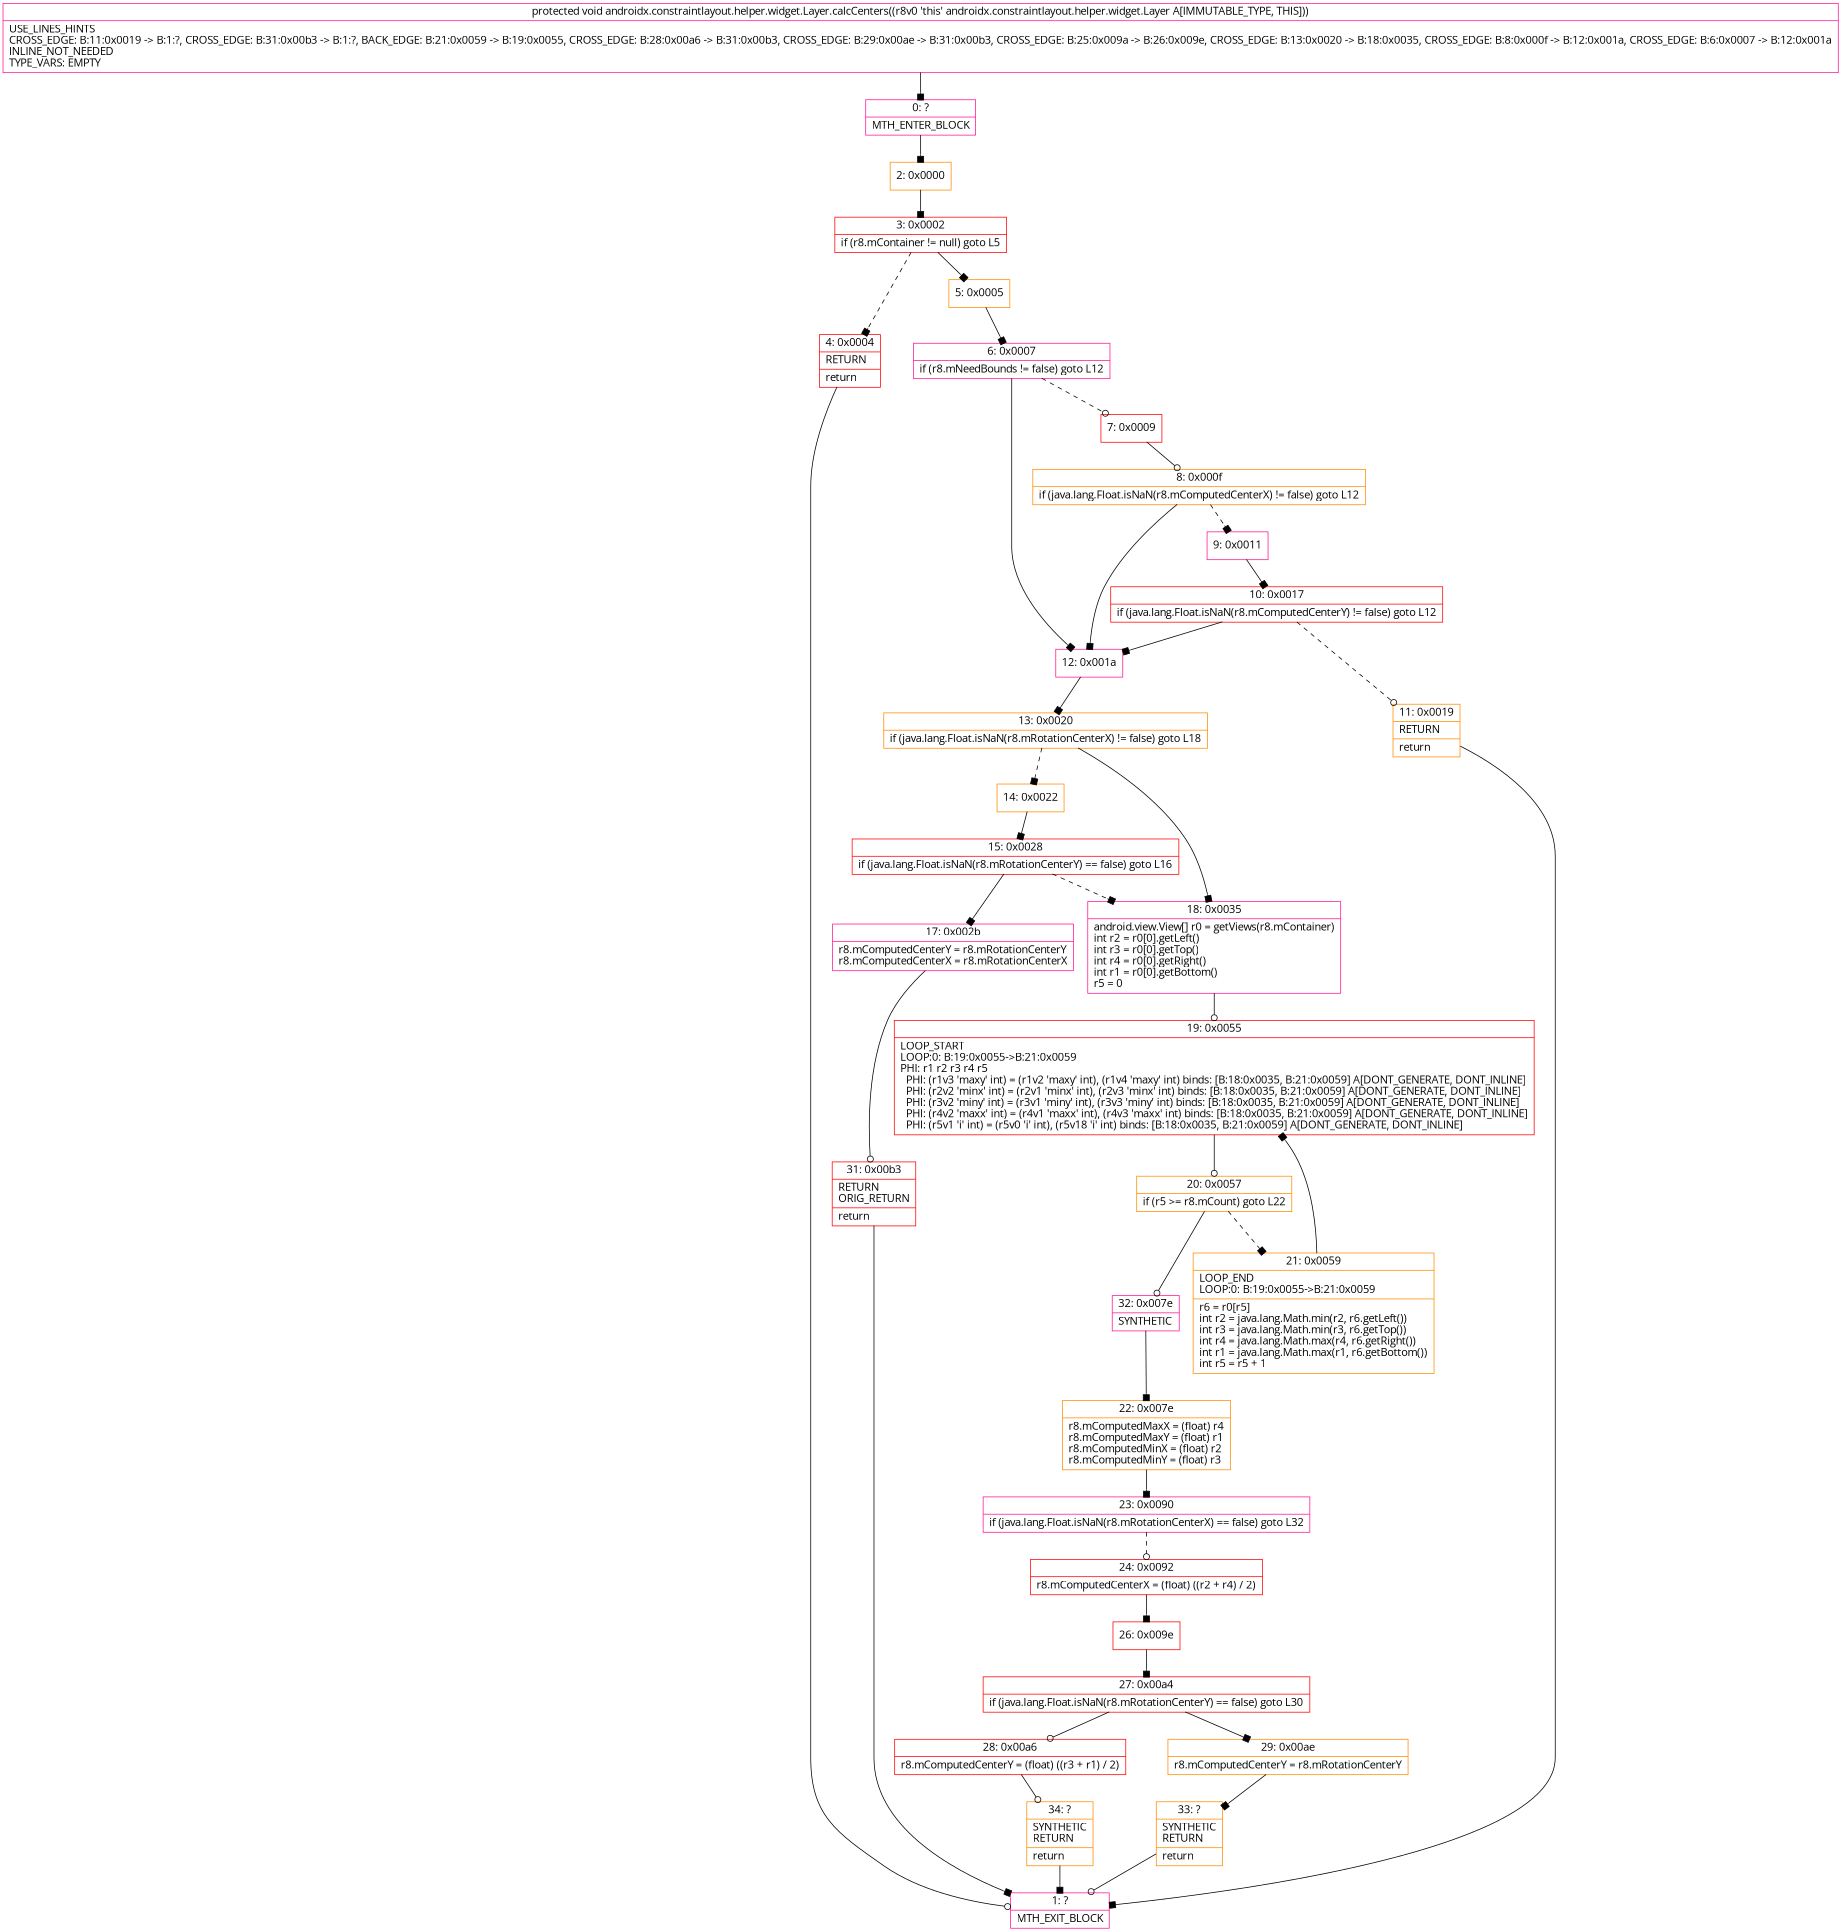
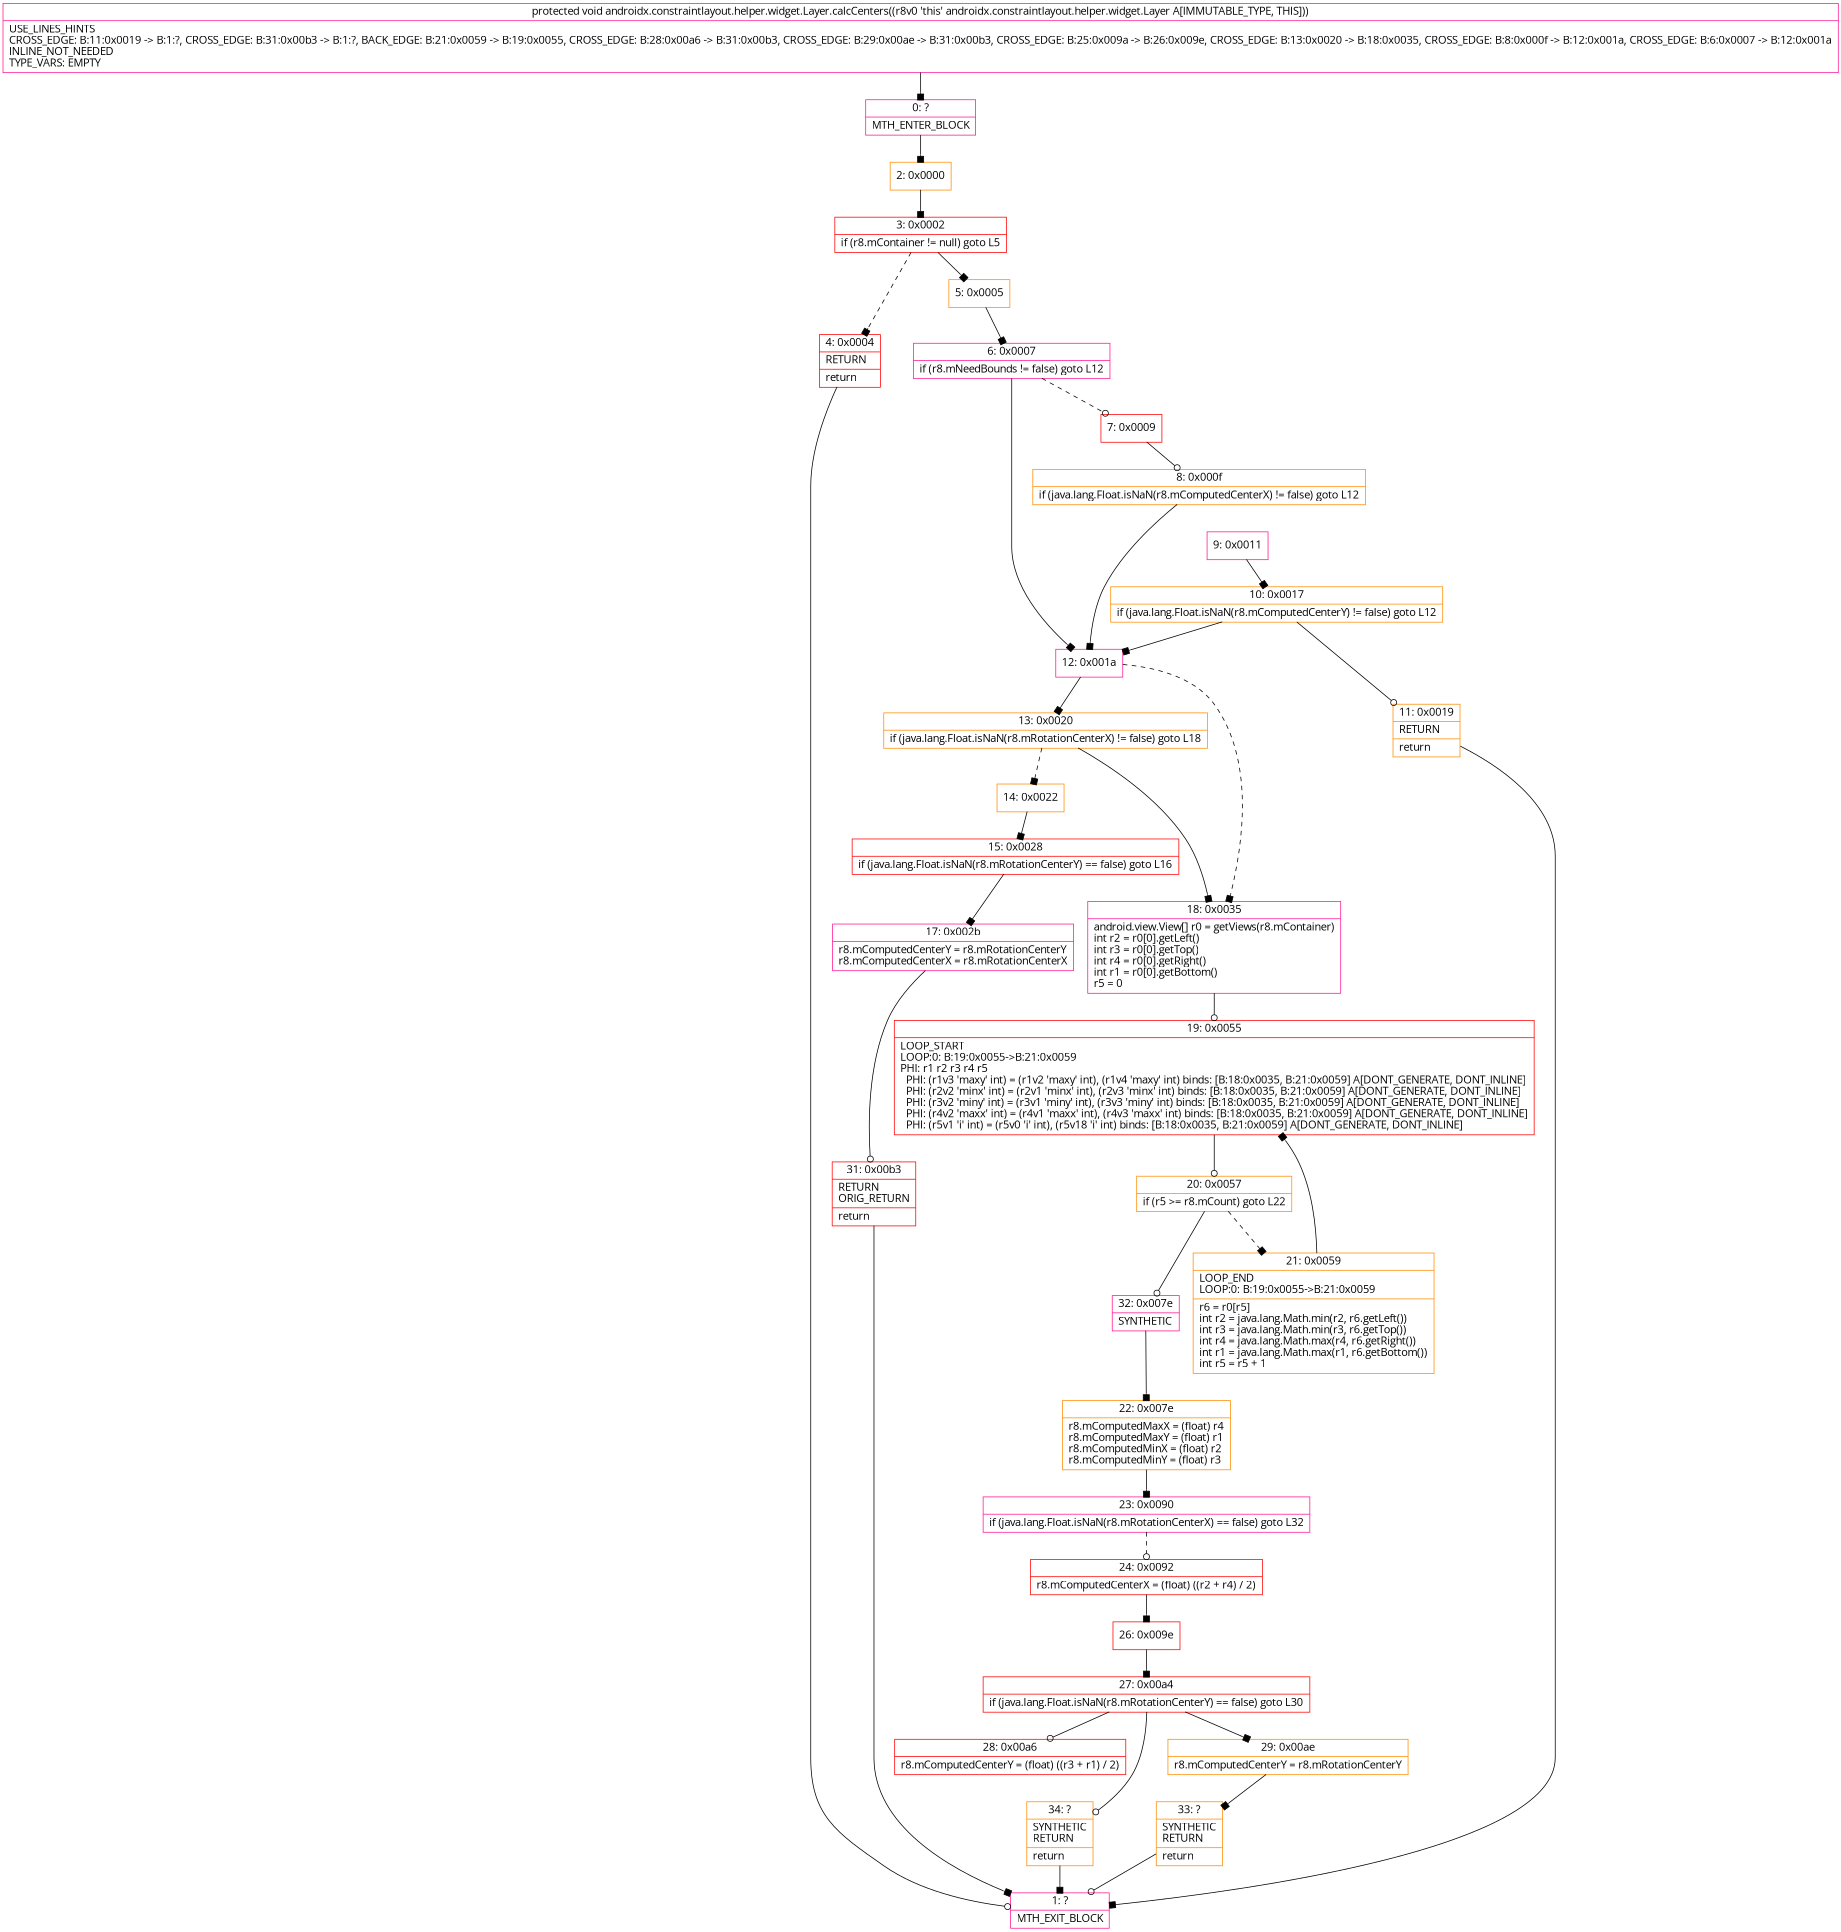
  digraph {
    fontname="Open Sans"
    node [color=darkorange fontname="Open Sans" shape=record]
    edge [arrowhead=box fontname="Open Sans"]
    n1 [color=deeppink label="{0\:\ ?|MTH_ENTER_BLOCK\l}"]
    n2 [label="{2\:\ 0x0000}"]
    n3 [color=red label="{3\:\ 0x0002|if (r8.mContainer != null) goto L5\l}"]
    n4 [color=red label="{4\:\ 0x0004|RETURN\l|return\l}"]
    n5 [label="{5\:\ 0x0005}"]
    n6 [color=deeppink label="{1\:\ ?|MTH_EXIT_BLOCK\l}"]
    n7 [color=deeppink label="{6\:\ 0x0007|if (r8.mNeedBounds != false) goto L12\l}"]
    n8 [color=red label="{7\:\ 0x0009}"]
    n9 [color=deeppink label="{12\:\ 0x001a}"]
    n10 [label="{8\:\ 0x000f|if (java.lang.Float.isNaN(r8.mComputedCenterX) != false) goto L12\l}"]
    n11 [label="{13\:\ 0x0020|if (java.lang.Float.isNaN(r8.mRotationCenterX) != false) goto L18\l}"]
    n12 [color=deeppink label="{9\:\ 0x0011}"]
-   n13 [color=red label="{10\:\ 0x0017|if (java.lang.Float.isNaN(r8.mComputedCenterY) != false) goto L12\l}"]
+   n13 [label="{10\:\ 0x0017|if (java.lang.Float.isNaN(r8.mComputedCenterY) != false) goto L12\l}"]
    n14 [label="{11\:\ 0x0019|RETURN\l|return\l}"]
    n15 [label="{14\:\ 0x0022}"]
    n16 [color=deeppink label="{18\:\ 0x0035|android.view.View[] r0 = getViews(r8.mContainer)\lint r2 = r0[0].getLeft()\lint r3 = r0[0].getTop()\lint r4 = r0[0].getRight()\lint r1 = r0[0].getBottom()\lr5 = 0\l}"]
    n17 [color=red label="{15\:\ 0x0028|if (java.lang.Float.isNaN(r8.mRotationCenterY) == false) goto L16\l}"]
    n18 [color=red label="{19\:\ 0x0055|LOOP_START\lLOOP:0: B:19:0x0055\-\>B:21:0x0059\lPHI: r1 r2 r3 r4 r5 \l  PHI: (r1v3 'maxy' int) = (r1v2 'maxy' int), (r1v4 'maxy' int) binds: [B:18:0x0035, B:21:0x0059] A[DONT_GENERATE, DONT_INLINE]\l  PHI: (r2v2 'minx' int) = (r2v1 'minx' int), (r2v3 'minx' int) binds: [B:18:0x0035, B:21:0x0059] A[DONT_GENERATE, DONT_INLINE]\l  PHI: (r3v2 'miny' int) = (r3v1 'miny' int), (r3v3 'miny' int) binds: [B:18:0x0035, B:21:0x0059] A[DONT_GENERATE, DONT_INLINE]\l  PHI: (r4v2 'maxx' int) = (r4v1 'maxx' int), (r4v3 'maxx' int) binds: [B:18:0x0035, B:21:0x0059] A[DONT_GENERATE, DONT_INLINE]\l  PHI: (r5v1 'i' int) = (r5v0 'i' int), (r5v18 'i' int) binds: [B:18:0x0035, B:21:0x0059] A[DONT_GENERATE, DONT_INLINE]\l}"]
    n19 [color=deeppink label="{17\:\ 0x002b|r8.mComputedCenterY = r8.mRotationCenterY\lr8.mComputedCenterX = r8.mRotationCenterX\l}"]
    n20 [color=red label="{31\:\ 0x00b3|RETURN\lORIG_RETURN\l|return\l}"]
    n21 [label="{20\:\ 0x0057|if (r5 \>= r8.mCount) goto L22\l}"]
    n22 [label="{21\:\ 0x0059|LOOP_END\lLOOP:0: B:19:0x0055\-\>B:21:0x0059\l|r6 = r0[r5]\lint r2 = java.lang.Math.min(r2, r6.getLeft())\lint r3 = java.lang.Math.min(r3, r6.getTop())\lint r4 = java.lang.Math.max(r4, r6.getRight())\lint r1 = java.lang.Math.max(r1, r6.getBottom())\lint r5 = r5 + 1\l}"]
    n23 [color=deeppink label="{32\:\ 0x007e|SYNTHETIC\l}"]
    n24 [label="{22\:\ 0x007e|r8.mComputedMaxX = (float) r4\lr8.mComputedMaxY = (float) r1\lr8.mComputedMinX = (float) r2\lr8.mComputedMinY = (float) r3\l}"]
    n25 [color=deeppink label="{23\:\ 0x0090|if (java.lang.Float.isNaN(r8.mRotationCenterX) == false) goto L32\l}"]
    n26 [color=red label="{24\:\ 0x0092|r8.mComputedCenterX = (float) ((r2 + r4) \/ 2)\l}"]
    n27 [color=red label="{26\:\ 0x009e}"]
    n28 [color=red label="{27\:\ 0x00a4|if (java.lang.Float.isNaN(r8.mRotationCenterY) == false) goto L30\l}"]
    n29 [color=red label="{28\:\ 0x00a6|r8.mComputedCenterY = (float) ((r3 + r1) \/ 2)\l}"]
    n30 [label="{29\:\ 0x00ae|r8.mComputedCenterY = r8.mRotationCenterY\l}"]
    n31 [label="{34\:\ ?|SYNTHETIC\lRETURN\l|return\l}"]
    n32 [label="{33\:\ ?|SYNTHETIC\lRETURN\l|return\l}"]
    n33 [color=deeppink label="{protected void androidx.constraintlayout.helper.widget.Layer.calcCenters((r8v0 'this' androidx.constraintlayout.helper.widget.Layer A[IMMUTABLE_TYPE, THIS]))  | USE_LINES_HINTS\lCROSS_EDGE: B:11:0x0019 \-\> B:1:?, CROSS_EDGE: B:31:0x00b3 \-\> B:1:?, BACK_EDGE: B:21:0x0059 \-\> B:19:0x0055, CROSS_EDGE: B:28:0x00a6 \-\> B:31:0x00b3, CROSS_EDGE: B:29:0x00ae \-\> B:31:0x00b3, CROSS_EDGE: B:25:0x009a \-\> B:26:0x009e, CROSS_EDGE: B:13:0x0020 \-\> B:18:0x0035, CROSS_EDGE: B:8:0x000f \-\> B:12:0x001a, CROSS_EDGE: B:6:0x0007 \-\> B:12:0x001a\lINLINE_NOT_NEEDED\lTYPE_VARS: EMPTY\l}"]
    n1 -> n2
    n2 -> n3
    n3 -> n4 [style=dashed]
    n3 -> n5
    n4 -> n6 [arrowhead=odot]
    n5 -> n7
    n7 -> n8 [arrowhead=odot style=dashed]
    n7 -> n9
    n8 -> n10 [arrowhead=odot]
    n9 -> n11
    n10 -> n9
-   n10 -> n12 [style=dashed]
    n11 -> n15 [style=dashed]
    n11 -> n16
    n12 -> n13
    n13 -> n9
-   n13 -> n14 [arrowhead=odot style=dashed]
+   n13 -> n14 [arrowhead=odot style=solid]
    n14 -> n6
    n15 -> n17
    n16 -> n18 [arrowhead=odot]
-   n17 -> n16 [style=dashed]
+   n9 -> n16 [style=dashed]
    n17 -> n19
    n18 -> n21 [arrowhead=odot]
    n19 -> n20 [arrowhead=odot]
    n20 -> n6
    n21 -> n22 [style=dashed]
    n21 -> n23 [arrowhead=odot]
    n22 -> n18
    n23 -> n24
    n24 -> n25
    n25 -> n26 [arrowhead=odot style=dashed]
    n26 -> n27
    n27 -> n28
    n28 -> n29 [arrowhead=odot style=solid]
    n28 -> n30
-   n29 -> n31 [arrowhead=odot]
+   n28 -> n31 [arrowhead=odot]
    n30 -> n32
    n31 -> n6
    n32 -> n6 [arrowhead=odot]
    n33 -> n1
  }
